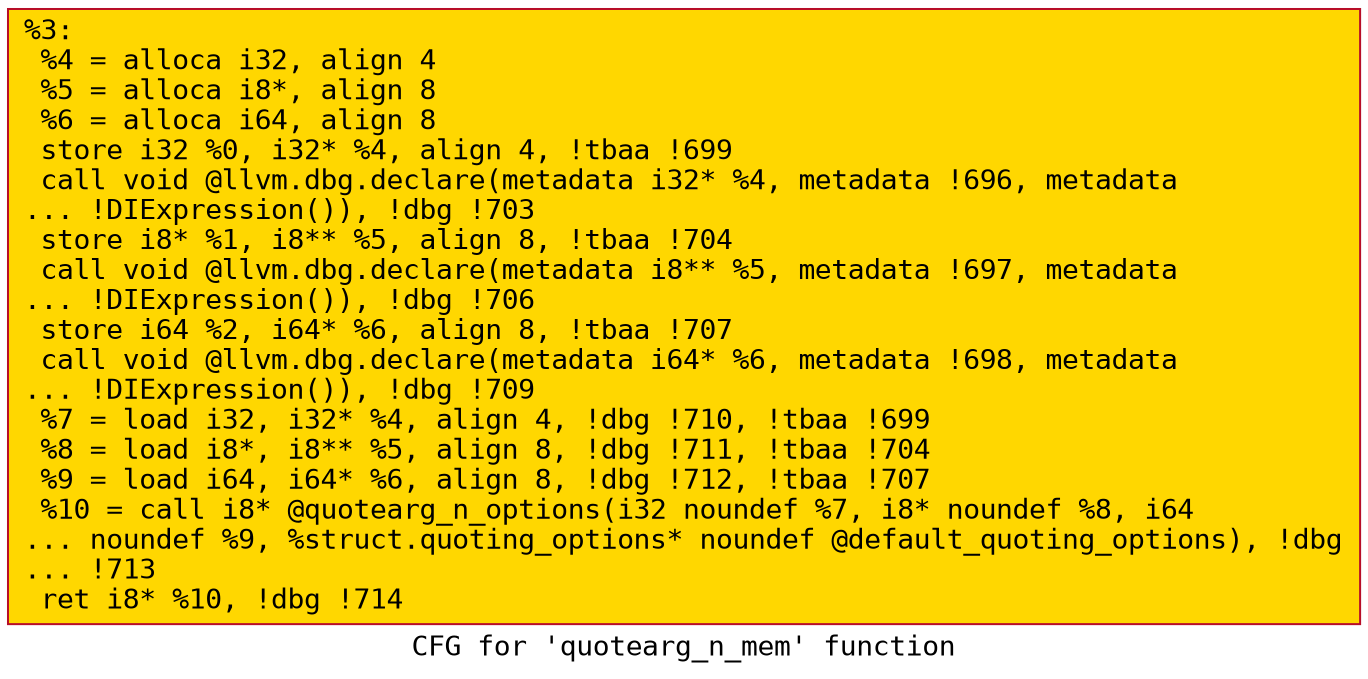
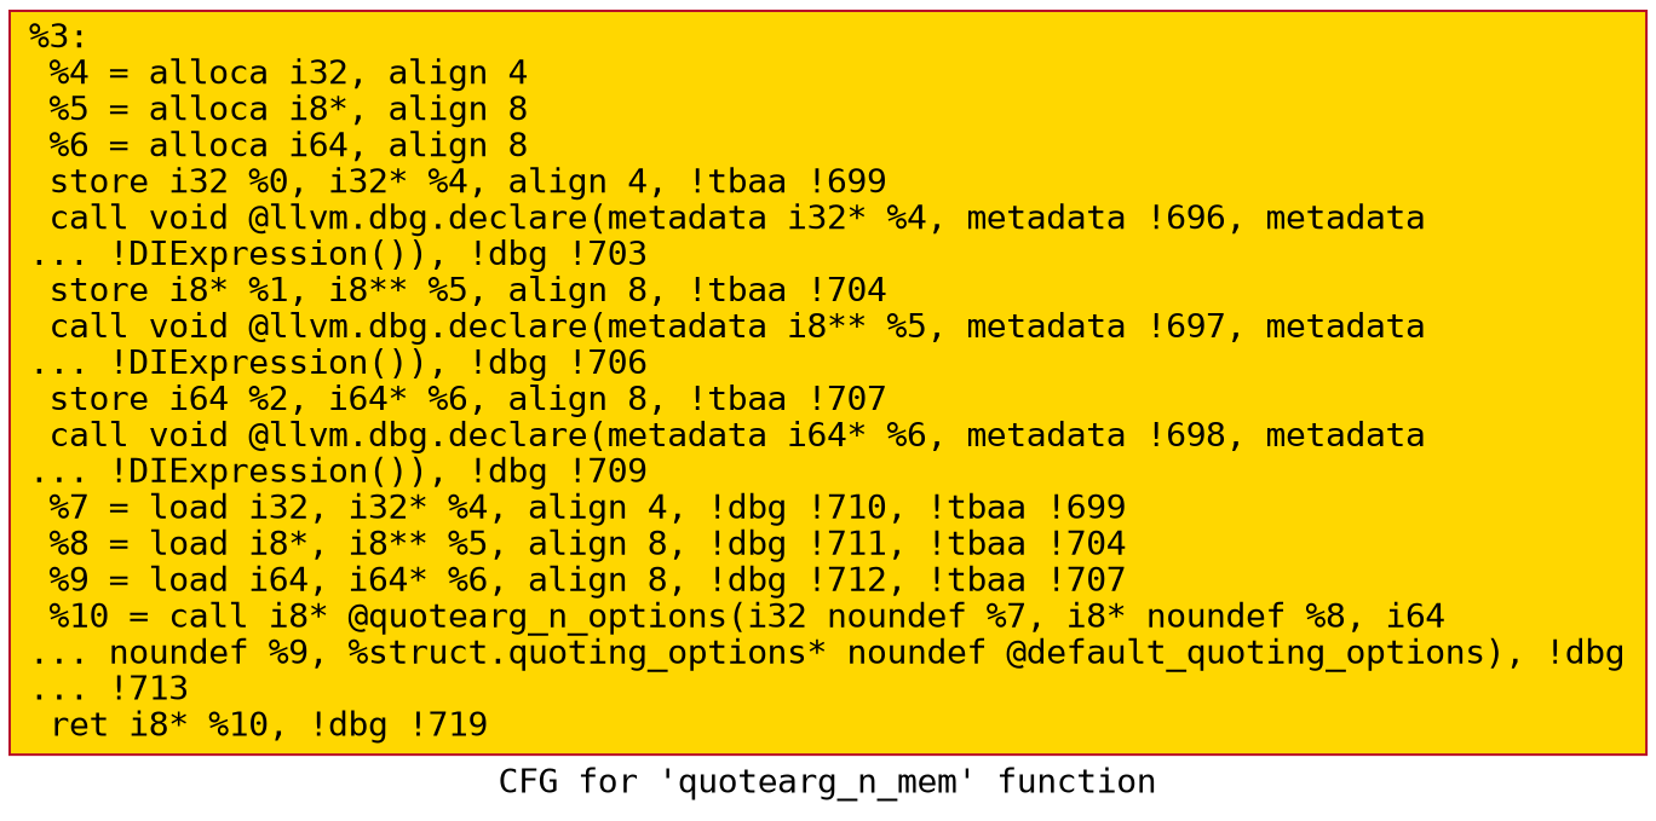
  digraph {
    label="CFG for 'quotearg_n_mem' function"
    fontname="DejaVu Sans Mono"
-   n1 [color="#b70d28ff" fillcolor=gold label="{%3:\l  %4 = alloca i32, align 4\l  %5 = alloca i8*, align 8\l  %6 = alloca i64, align 8\l  store i32 %0, i32* %4, align 4, !tbaa !699\l  call void @llvm.dbg.declare(metadata i32* %4, metadata !696, metadata\l... !DIExpression()), !dbg !703\l  store i8* %1, i8** %5, align 8, !tbaa !704\l  call void @llvm.dbg.declare(metadata i8** %5, metadata !697, metadata\l... !DIExpression()), !dbg !706\l  store i64 %2, i64* %6, align 8, !tbaa !707\l  call void @llvm.dbg.declare(metadata i64* %6, metadata !698, metadata\l... !DIExpression()), !dbg !709\l  %7 = load i32, i32* %4, align 4, !dbg !710, !tbaa !699\l  %8 = load i8*, i8** %5, align 8, !dbg !711, !tbaa !704\l  %9 = load i64, i64* %6, align 8, !dbg !712, !tbaa !707\l  %10 = call i8* @quotearg_n_options(i32 noundef %7, i8* noundef %8, i64\l... noundef %9, %struct.quoting_options* noundef @default_quoting_options), !dbg\l... !713\l  ret i8* %10, !dbg !714\l}" shape=record style=filled fontname="DejaVu Sans Mono"]
+   n1 [color="#b70d28ff" fillcolor=gold label="{%3:\l  %4 = alloca i32, align 4\l  %5 = alloca i8*, align 8\l  %6 = alloca i64, align 8\l  store i32 %0, i32* %4, align 4, !tbaa !699\l  call void @llvm.dbg.declare(metadata i32* %4, metadata !696, metadata\l... !DIExpression()), !dbg !703\l  store i8* %1, i8** %5, align 8, !tbaa !704\l  call void @llvm.dbg.declare(metadata i8** %5, metadata !697, metadata\l... !DIExpression()), !dbg !706\l  store i64 %2, i64* %6, align 8, !tbaa !707\l  call void @llvm.dbg.declare(metadata i64* %6, metadata !698, metadata\l... !DIExpression()), !dbg !709\l  %7 = load i32, i32* %4, align 4, !dbg !710, !tbaa !699\l  %8 = load i8*, i8** %5, align 8, !dbg !711, !tbaa !704\l  %9 = load i64, i64* %6, align 8, !dbg !712, !tbaa !707\l  %10 = call i8* @quotearg_n_options(i32 noundef %7, i8* noundef %8, i64\l... noundef %9, %struct.quoting_options* noundef @default_quoting_options), !dbg\l... !713\l  ret i8* %10, !dbg !719\l}" shape=record style=filled fontname="DejaVu Sans Mono"]
  }
